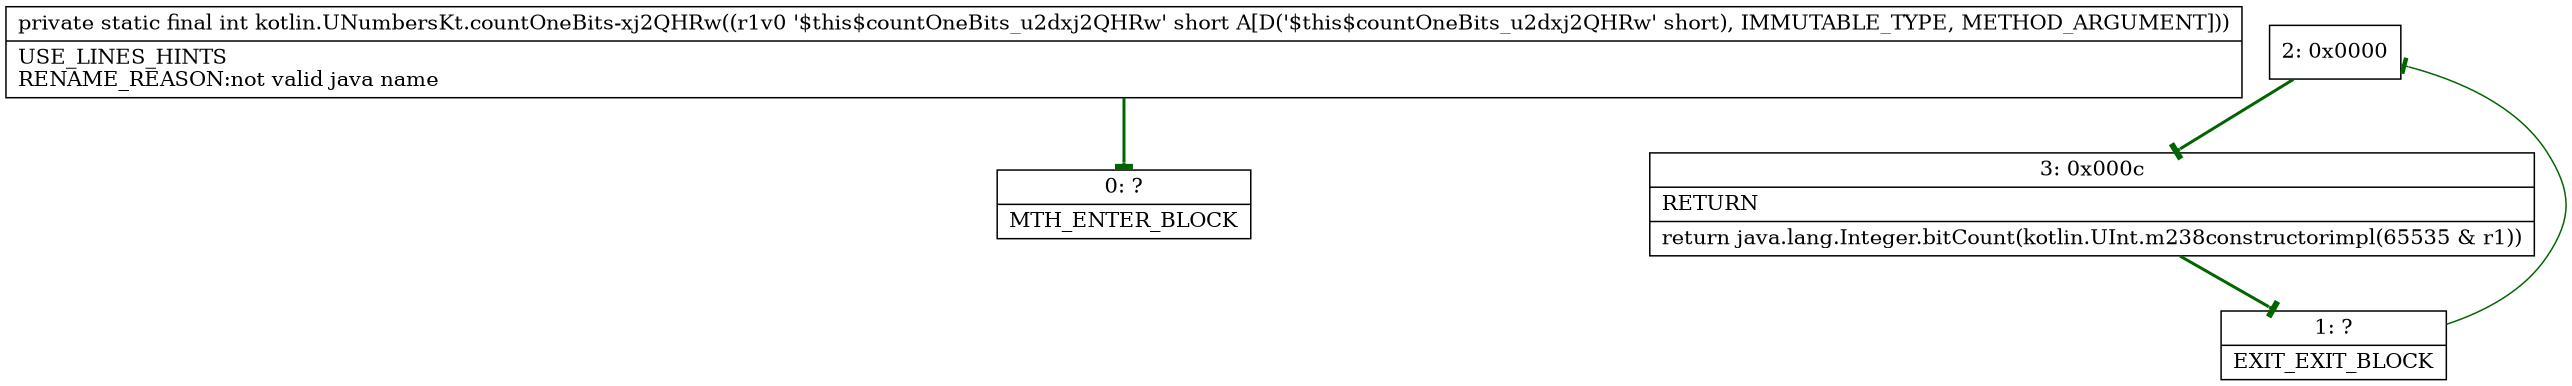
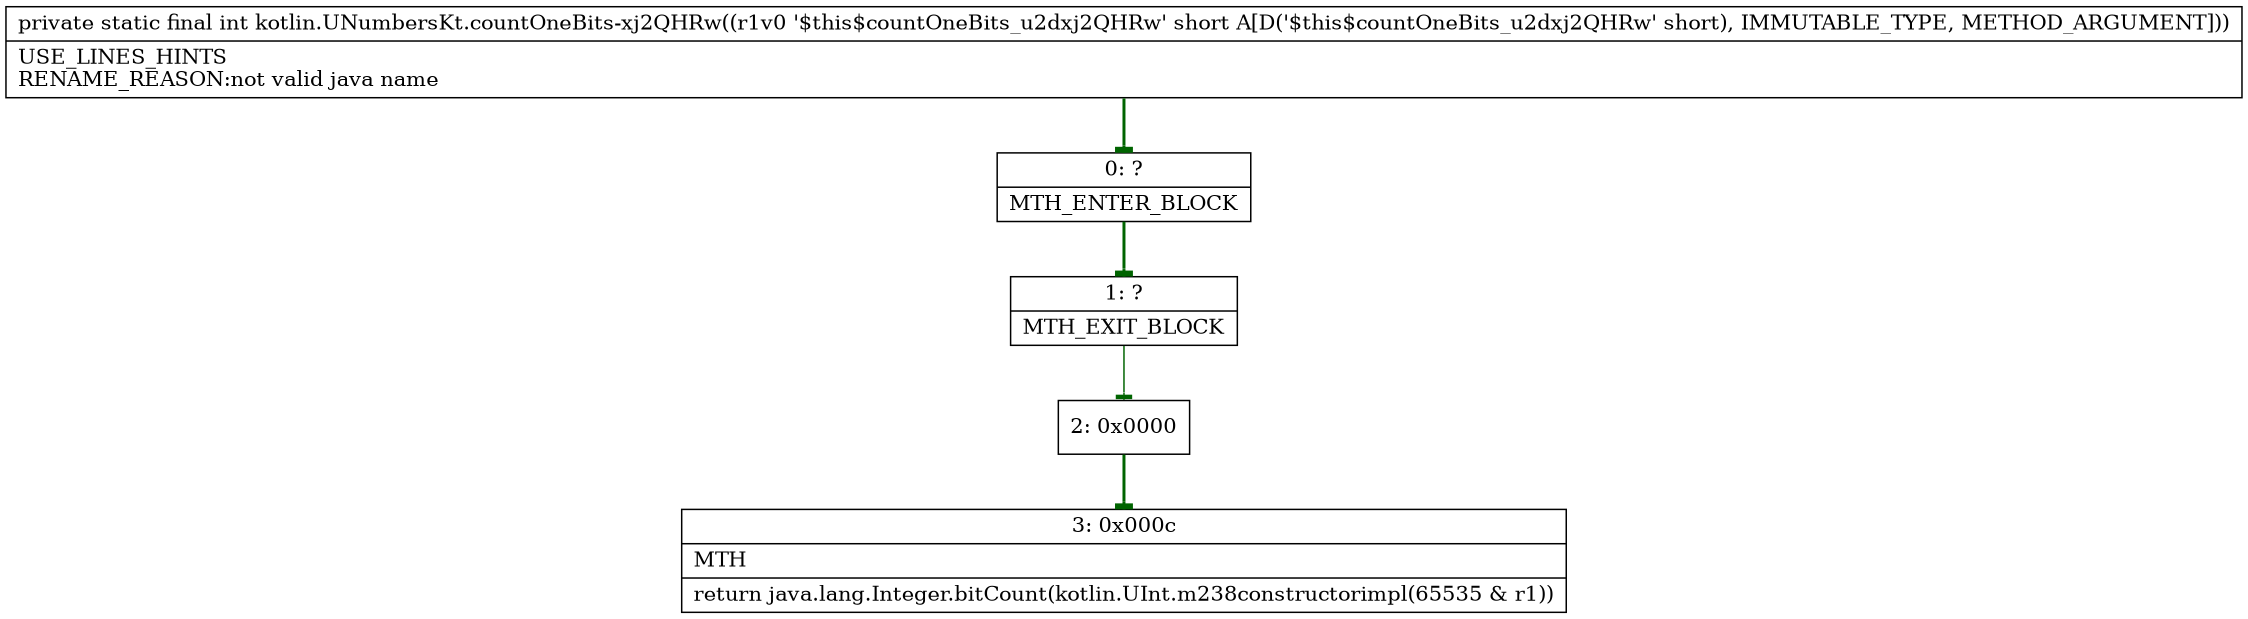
  digraph {
    node [shape=record]
    edge [arrowhead=tee color=darkgreen style=bold]
    n1 [label="{0\:\ ?|MTH_ENTER_BLOCK\l}"]
    n2 [label="{2\:\ 0x0000}"]
-   n3 [label="{3\:\ 0x000c|RETURN\l|return java.lang.Integer.bitCount(kotlin.UInt.m238constructorimpl(65535 & r1))\l}"]
-   n4 [label="{1\:\ ?|EXIT_EXIT_BLOCK\l}"]
+   n3 [label="{3\:\ 0x000c|MTH\l|return java.lang.Integer.bitCount(kotlin.UInt.m238constructorimpl(65535 & r1))\l}"]
+   n4 [label="{1\:\ ?|MTH_EXIT_BLOCK\l}"]
    n5 [label="{private static final int kotlin.UNumbersKt.countOneBits\-xj2QHRw((r1v0 '$this$countOneBits_u2dxj2QHRw' short A[D('$this$countOneBits_u2dxj2QHRw' short), IMMUTABLE_TYPE, METHOD_ARGUMENT]))  | USE_LINES_HINTS\lRENAME_REASON:not valid java name\l}"]
    n2 -> n3
-   n3 -> n4
+   n1 -> n4
    n4 -> n2 [style=solid]
    n5 -> n1
  }
